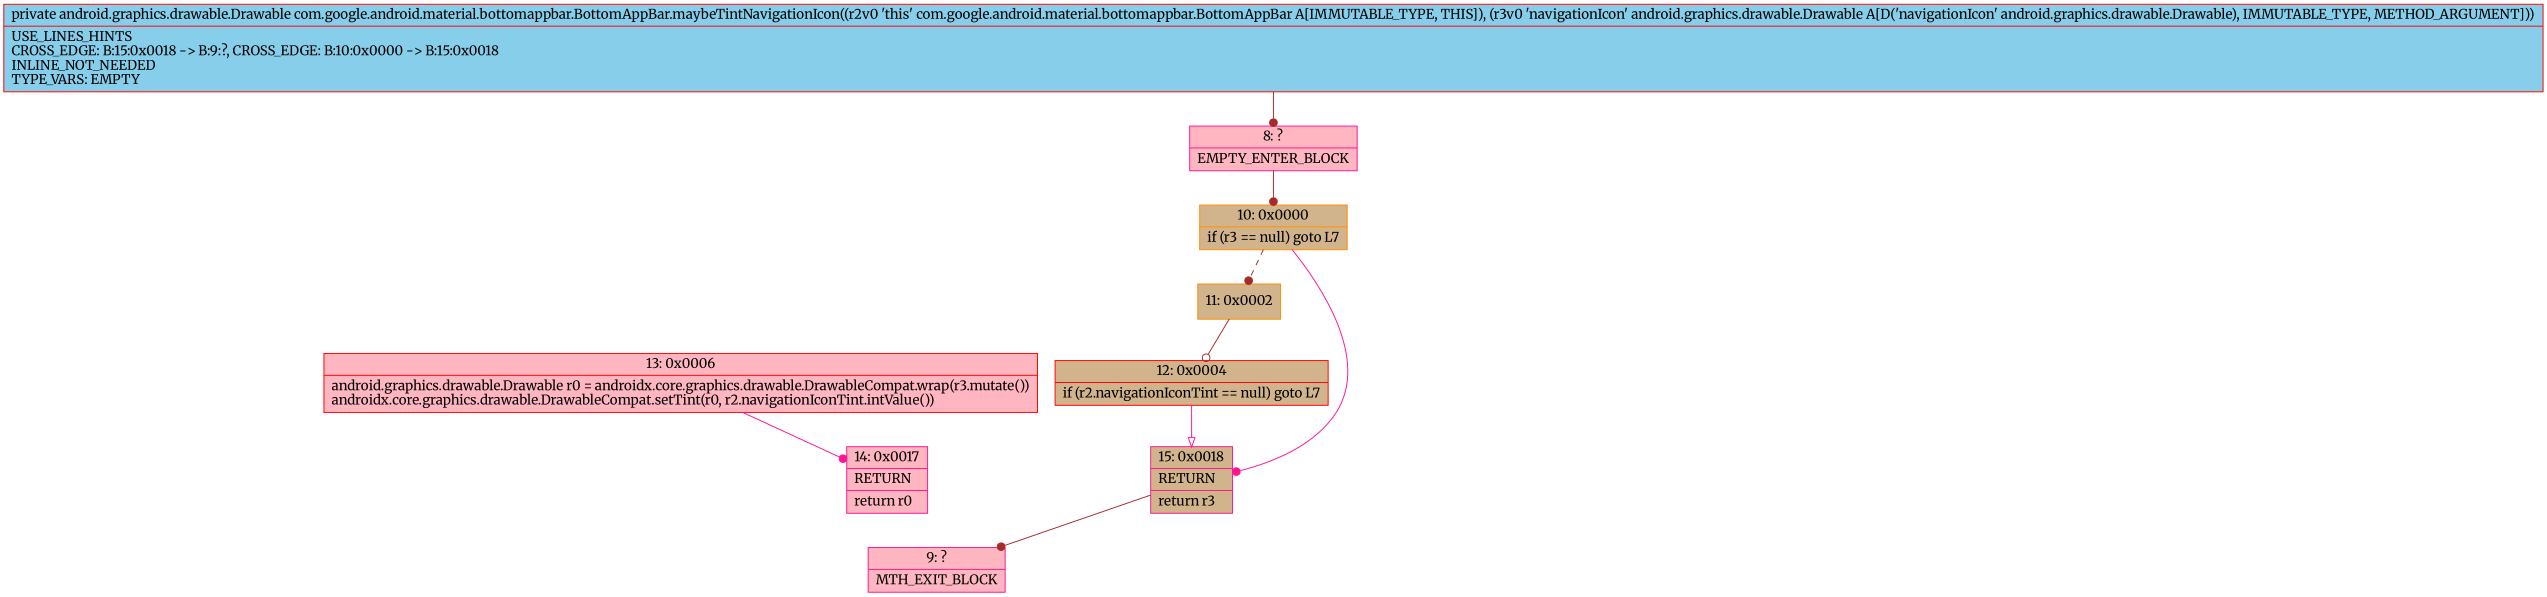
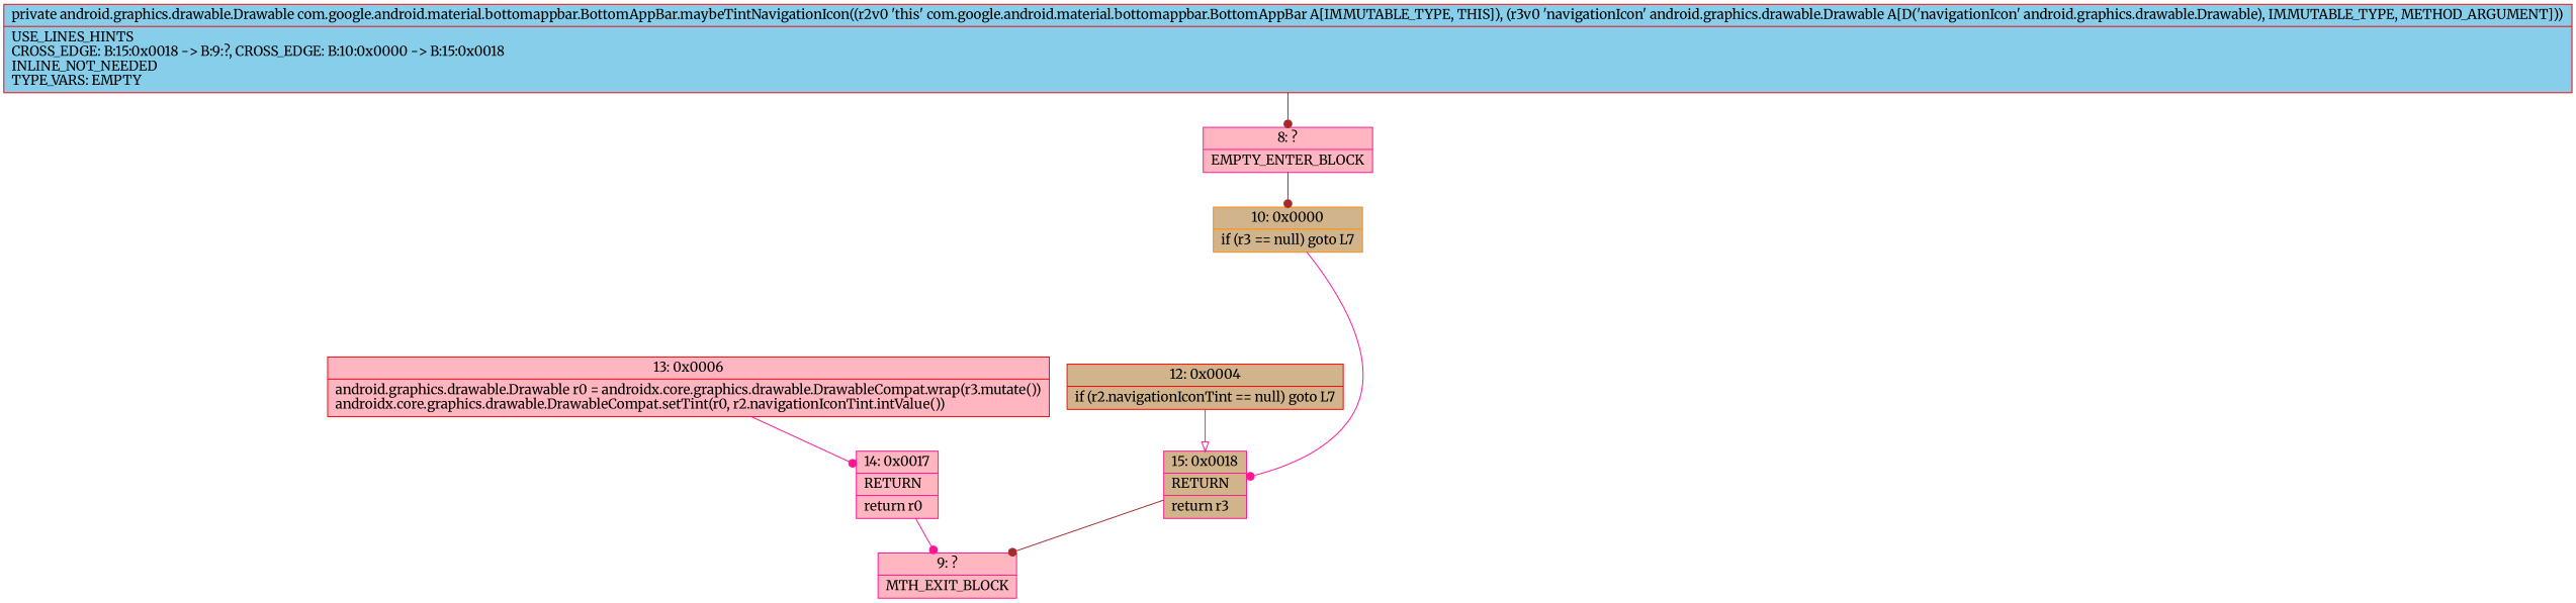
  digraph {
    fontname=Merriweather
    node [color=deeppink fillcolor=lightpink fontname=Merriweather shape=record style=filled]
    edge [arrowhead=dot color=brown fontname=Merriweather]
    n1 [label="{8\:\ ?|EMPTY_ENTER_BLOCK\l}"]
    n2 [color=darkorange fillcolor=tan label="{10\:\ 0x0000|if (r3 == null) goto L7\l}"]
-   n3 [color=darkorange fillcolor=tan label="{11\:\ 0x0002}"]
    n4 [fillcolor=tan label="{15\:\ 0x0018|RETURN\l|return r3\l}"]
    n5 [color=red fillcolor=tan label="{12\:\ 0x0004|if (r2.navigationIconTint == null) goto L7\l}"]
    n6 [label="{9\:\ ?|MTH_EXIT_BLOCK\l}"]
    n7 [color=red label="{13\:\ 0x0006|android.graphics.drawable.Drawable r0 = androidx.core.graphics.drawable.DrawableCompat.wrap(r3.mutate())\landroidx.core.graphics.drawable.DrawableCompat.setTint(r0, r2.navigationIconTint.intValue())\l}"]
    n8 [label="{14\:\ 0x0017|RETURN\l|return r0\l}"]
    n9 [color=red fillcolor=skyblue label="{private android.graphics.drawable.Drawable com.google.android.material.bottomappbar.BottomAppBar.maybeTintNavigationIcon((r2v0 'this' com.google.android.material.bottomappbar.BottomAppBar A[IMMUTABLE_TYPE, THIS]), (r3v0 'navigationIcon' android.graphics.drawable.Drawable A[D('navigationIcon' android.graphics.drawable.Drawable), IMMUTABLE_TYPE, METHOD_ARGUMENT]))  | USE_LINES_HINTS\lCROSS_EDGE: B:15:0x0018 \-\> B:9:?, CROSS_EDGE: B:10:0x0000 \-\> B:15:0x0018\lINLINE_NOT_NEEDED\lTYPE_VARS: EMPTY\l}"]
    n1 -> n2
-   n2 -> n3 [style=dashed]
    n2 -> n4 [color=deeppink]
-   n3 -> n5 [arrowhead=odot]
    n4 -> n6
    n5 -> n4 [arrowhead=onormal color=deeppink]
    n7 -> n8 [color=deeppink]
+   n8 -> n6 [color=deeppink]
    n9 -> n1
  }
